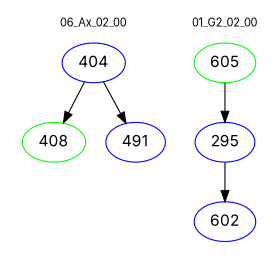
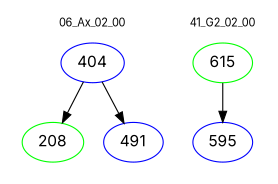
  digraph {
    fontname=Inter
    node [color=blue fontname=Inter]
    edge [color=black fontname=Inter]
-   n1 [color=green label=408]
+   n1 [color=green label=208]
    n2 [label=404]
    n3 [label=491]
-   n4 [color=green label=605]
-   n5 [label=295]
-   n6 [label=602]
+   n4 [color=green label=615]
+   n5 [label=595]
    subgraph cluster_1 {
      color=white
      fontsize=10
      label="06_Ax_02_00"
      n1
      n2
      n3
    }
    subgraph cluster_2 {
      color=white
      fontsize=10
-     label="01_G2_02_00"
+     label="41_G2_02_00"
      n4
      n5
-     n6
    }
    n2 -> n1
    n2 -> n3
    n4 -> n5
-   n5 -> n6
  }
